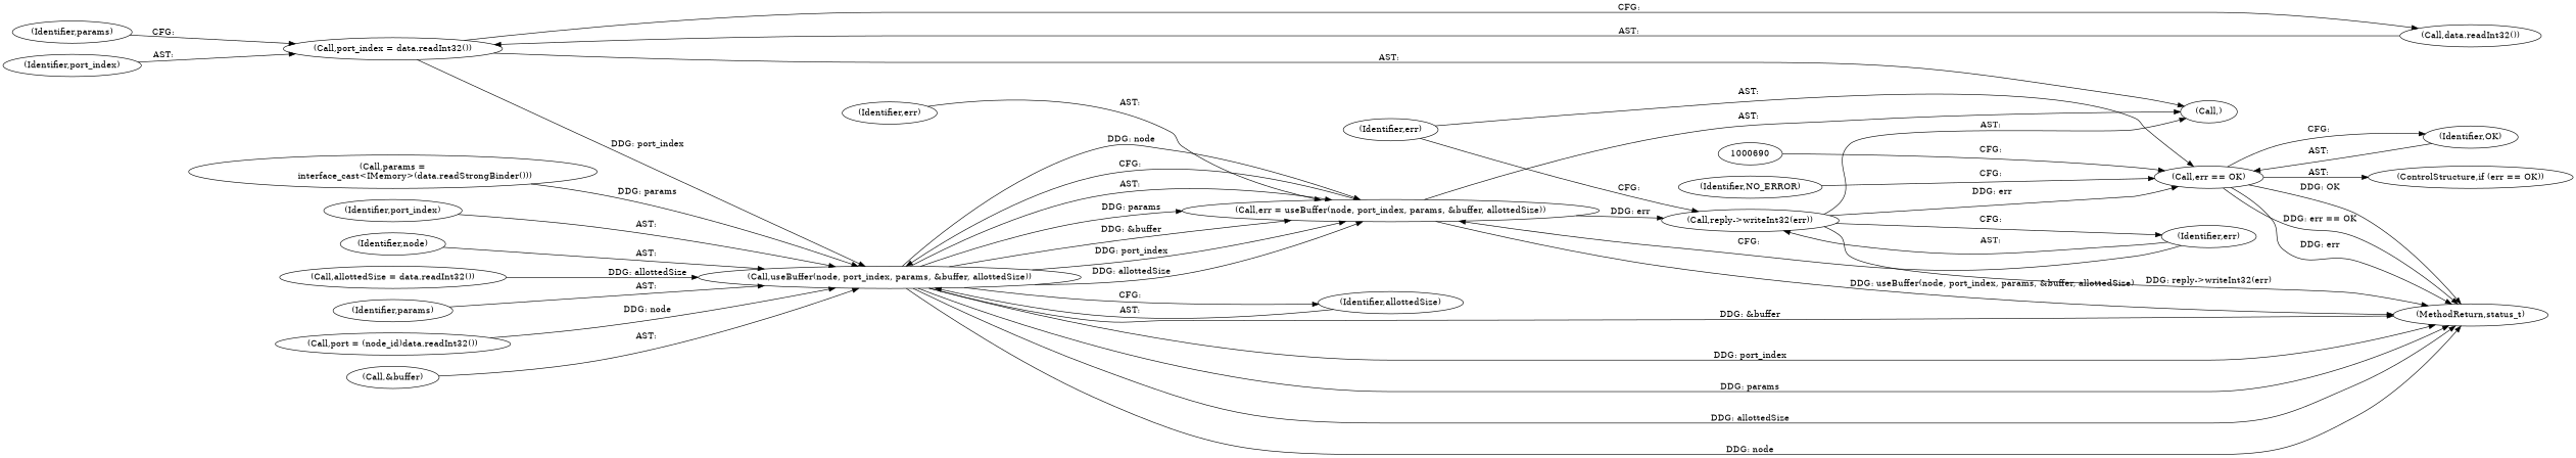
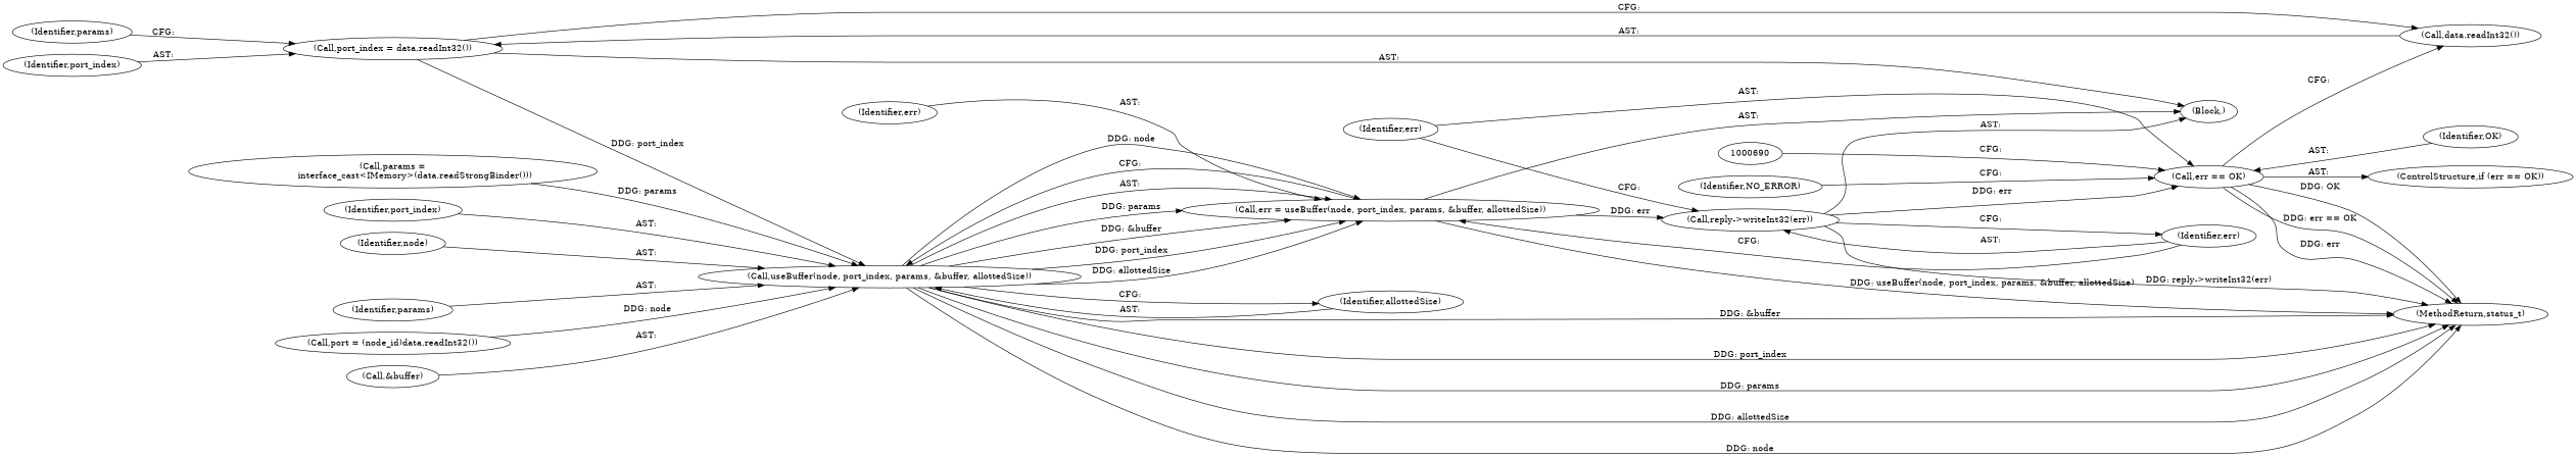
  digraph {
    rankdir=LR
    n1 [label="(Call,port_index = data.readInt32())"]
    n2 [label="(Call,useBuffer(node, port_index, params, &buffer, allottedSize))"]
-   n3 [label="(Call,)"]
+   n3 [label="(Block,)"]
    n4 [label="(Call,data.readInt32())"]
    n5 [label="(Call,err = useBuffer(node, port_index, params, &buffer, allottedSize))"]
    n6 [label="(Identifier,allottedSize)"]
    n7 [label="(MethodReturn,status_t)"]
    n8 [label="(Call,reply->writeInt32(err))"]
    n9 [label="(Call,err == OK)"]
    n10 [label="(Identifier,err)"]
    n11 [label="(ControlStructure,if (err == OK))"]
    n12 [label="(Identifier,OK)"]
-   n13 [label="(Call,allottedSize = data.readInt32())"]
    n14 [label="(Identifier,params)"]
    n15 [label="(Identifier,NO_ERROR)"]
    n16 [label="(Call,port = (node_id)data.readInt32())"]
    n17 [label="(Identifier,params)"]
    n18 [label="(Identifier,port_index)"]
    n19 [label="(Call,&buffer)"]
    n20 [label="(Call,params =\n                interface_cast<IMemory>(data.readStrongBinder()))"]
    n21 [label="(Identifier,port_index)"]
    n22 [label="(Identifier,err)"]
    n23 [label="(Identifier,node)"]
    n24 [label="(Identifier,err)"]
    1000690
    n1 -> n2 [label="DDG: port_index"]
    n1 -> n3 [label="AST: "]
    n1 -> n4 [label="CFG: "]
    n2 -> n5 [label="AST: "]
    n2 -> n5 [label="DDG: params"]
    n2 -> n5 [label="DDG: &buffer"]
    n2 -> n5 [label="DDG: port_index"]
    n2 -> n5 [label="DDG: allottedSize"]
    n2 -> n5 [label="DDG: node"]
    n2 -> n6 [label="CFG: "]
    n2 -> n7 [label="DDG: &buffer"]
    n2 -> n7 [label="DDG: port_index"]
    n2 -> n7 [label="DDG: params"]
    n2 -> n7 [label="DDG: allottedSize"]
    n2 -> n7 [label="DDG: node"]
    n4 -> n1 [label="AST: "]
    n5 -> n2 [label="CFG: "]
    n5 -> n3 [label="AST: "]
    n5 -> n7 [label="DDG: useBuffer(node, port_index, params, &buffer, allottedSize)"]
    n5 -> n8 [label="DDG: err"]
    n6 -> n2 [label="AST: "]
    n8 -> n3 [label="AST: "]
    n8 -> n7 [label="DDG: reply->writeInt32(err)"]
    n8 -> n9 [label="DDG: err"]
    n8 -> n10 [label="CFG: "]
    n9 -> n7 [label="DDG: err == OK"]
    n9 -> n7 [label="DDG: err"]
    n9 -> n7 [label="DDG: OK"]
    n9 -> n11 [label="AST: "]
-   n9 -> n12 [label="CFG: "]
+   n9 -> n4 [label="CFG: "]
    n10 -> n5 [label="CFG: "]
    n10 -> n8 [label="AST: "]
    n12 -> n9 [label="AST: "]
-   n13 -> n2 [label="DDG: allottedSize"]
    n14 -> n2 [label="AST: "]
    n15 -> n9 [label="CFG: "]
    n16 -> n2 [label="DDG: node"]
    n17 -> n1 [label="CFG: "]
    n18 -> n1 [label="AST: "]
    n19 -> n2 [label="AST: "]
    n20 -> n2 [label="DDG: params"]
    n21 -> n2 [label="AST: "]
    n22 -> n5 [label="AST: "]
    n23 -> n2 [label="AST: "]
    n24 -> n8 [label="CFG: "]
    n24 -> n9 [label="AST: "]
    1000690 -> n9 [label="CFG: "]
  }
